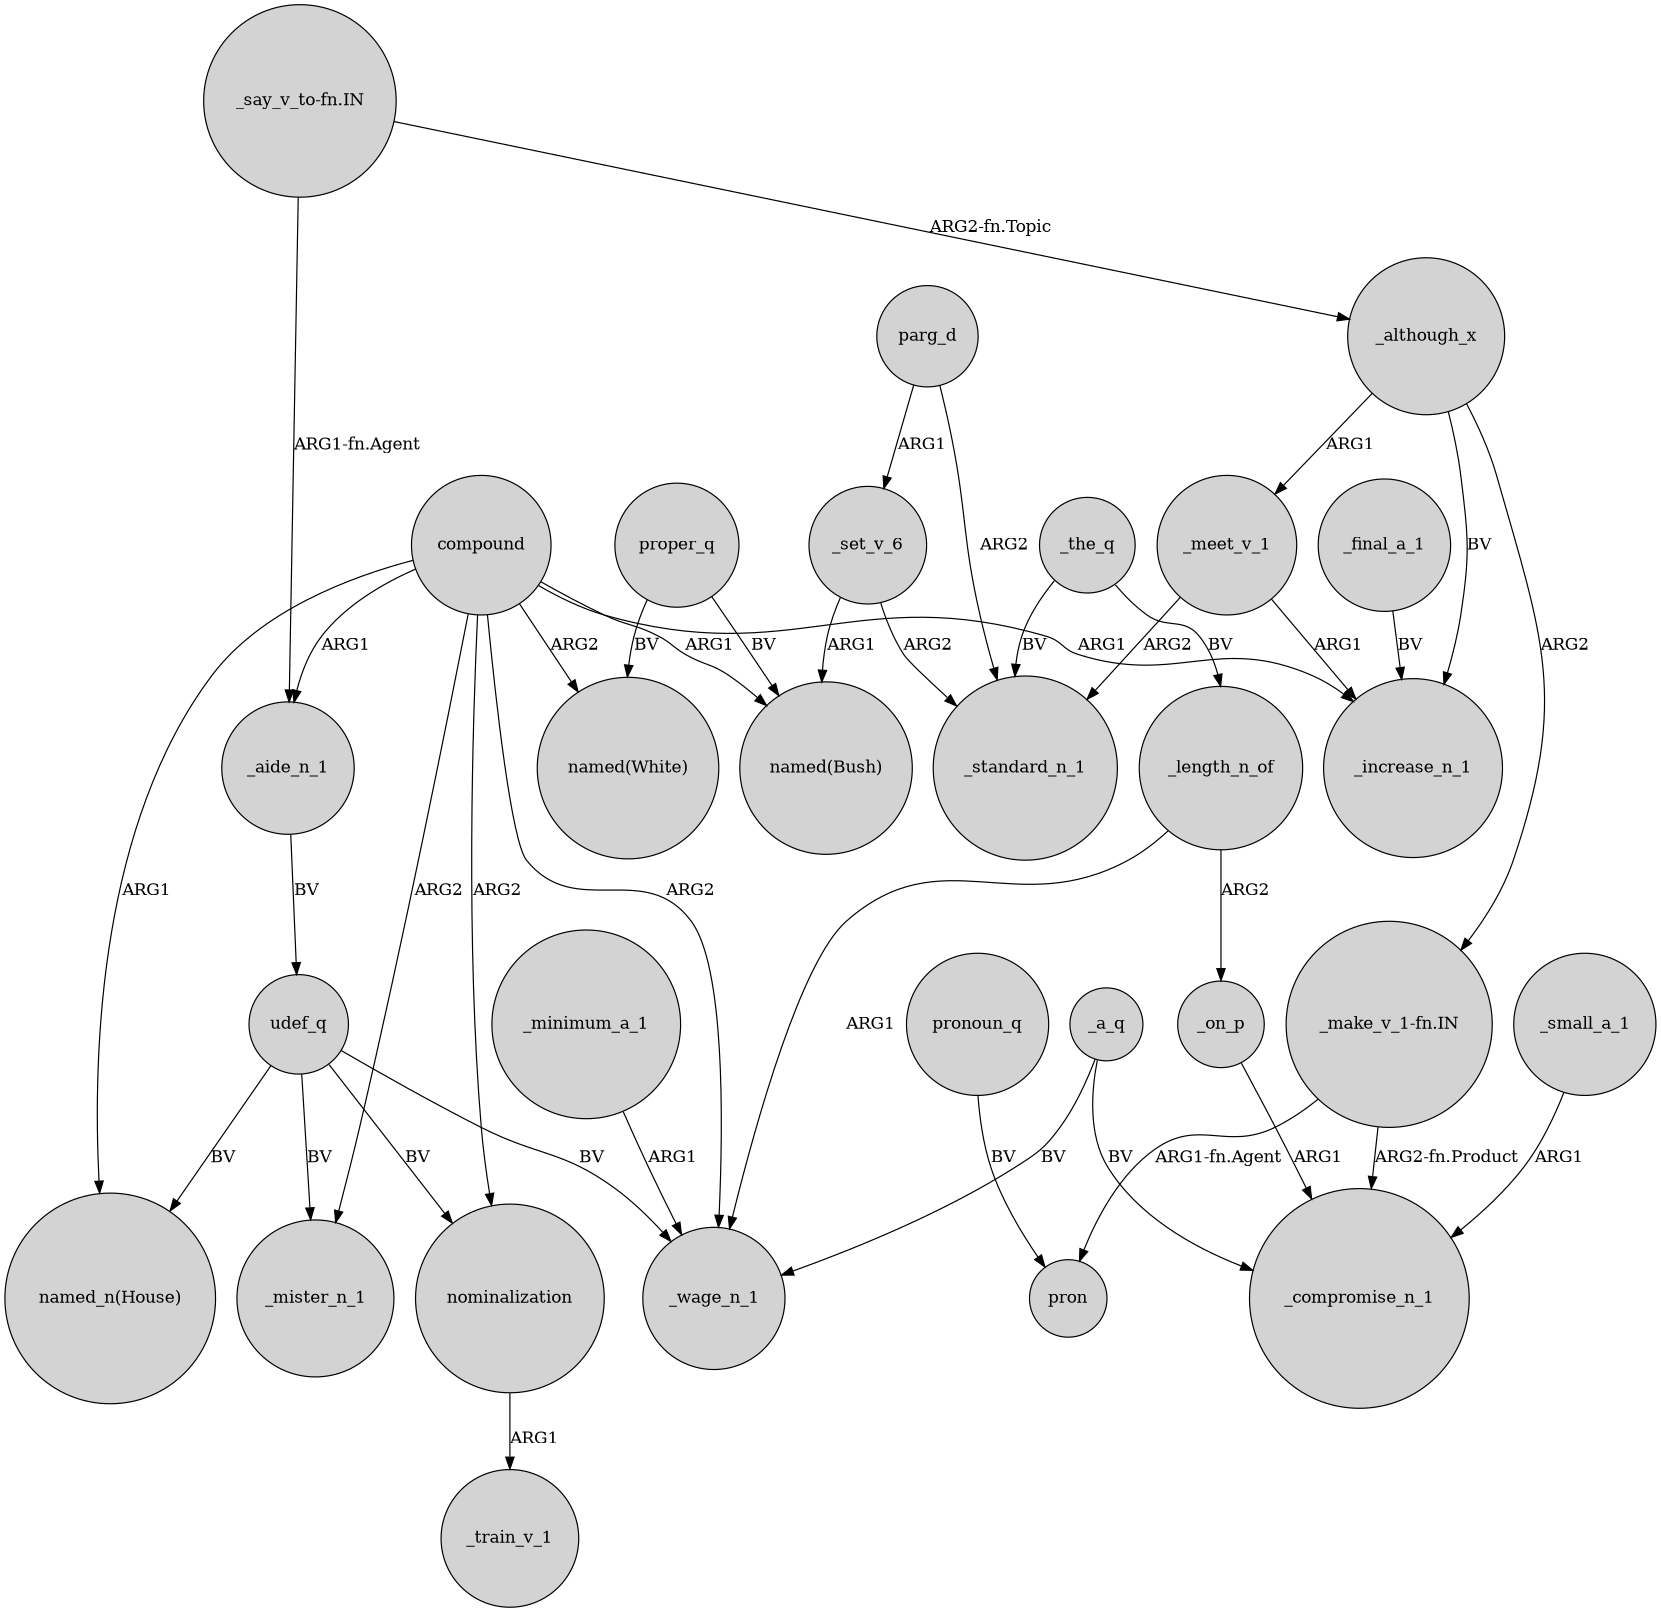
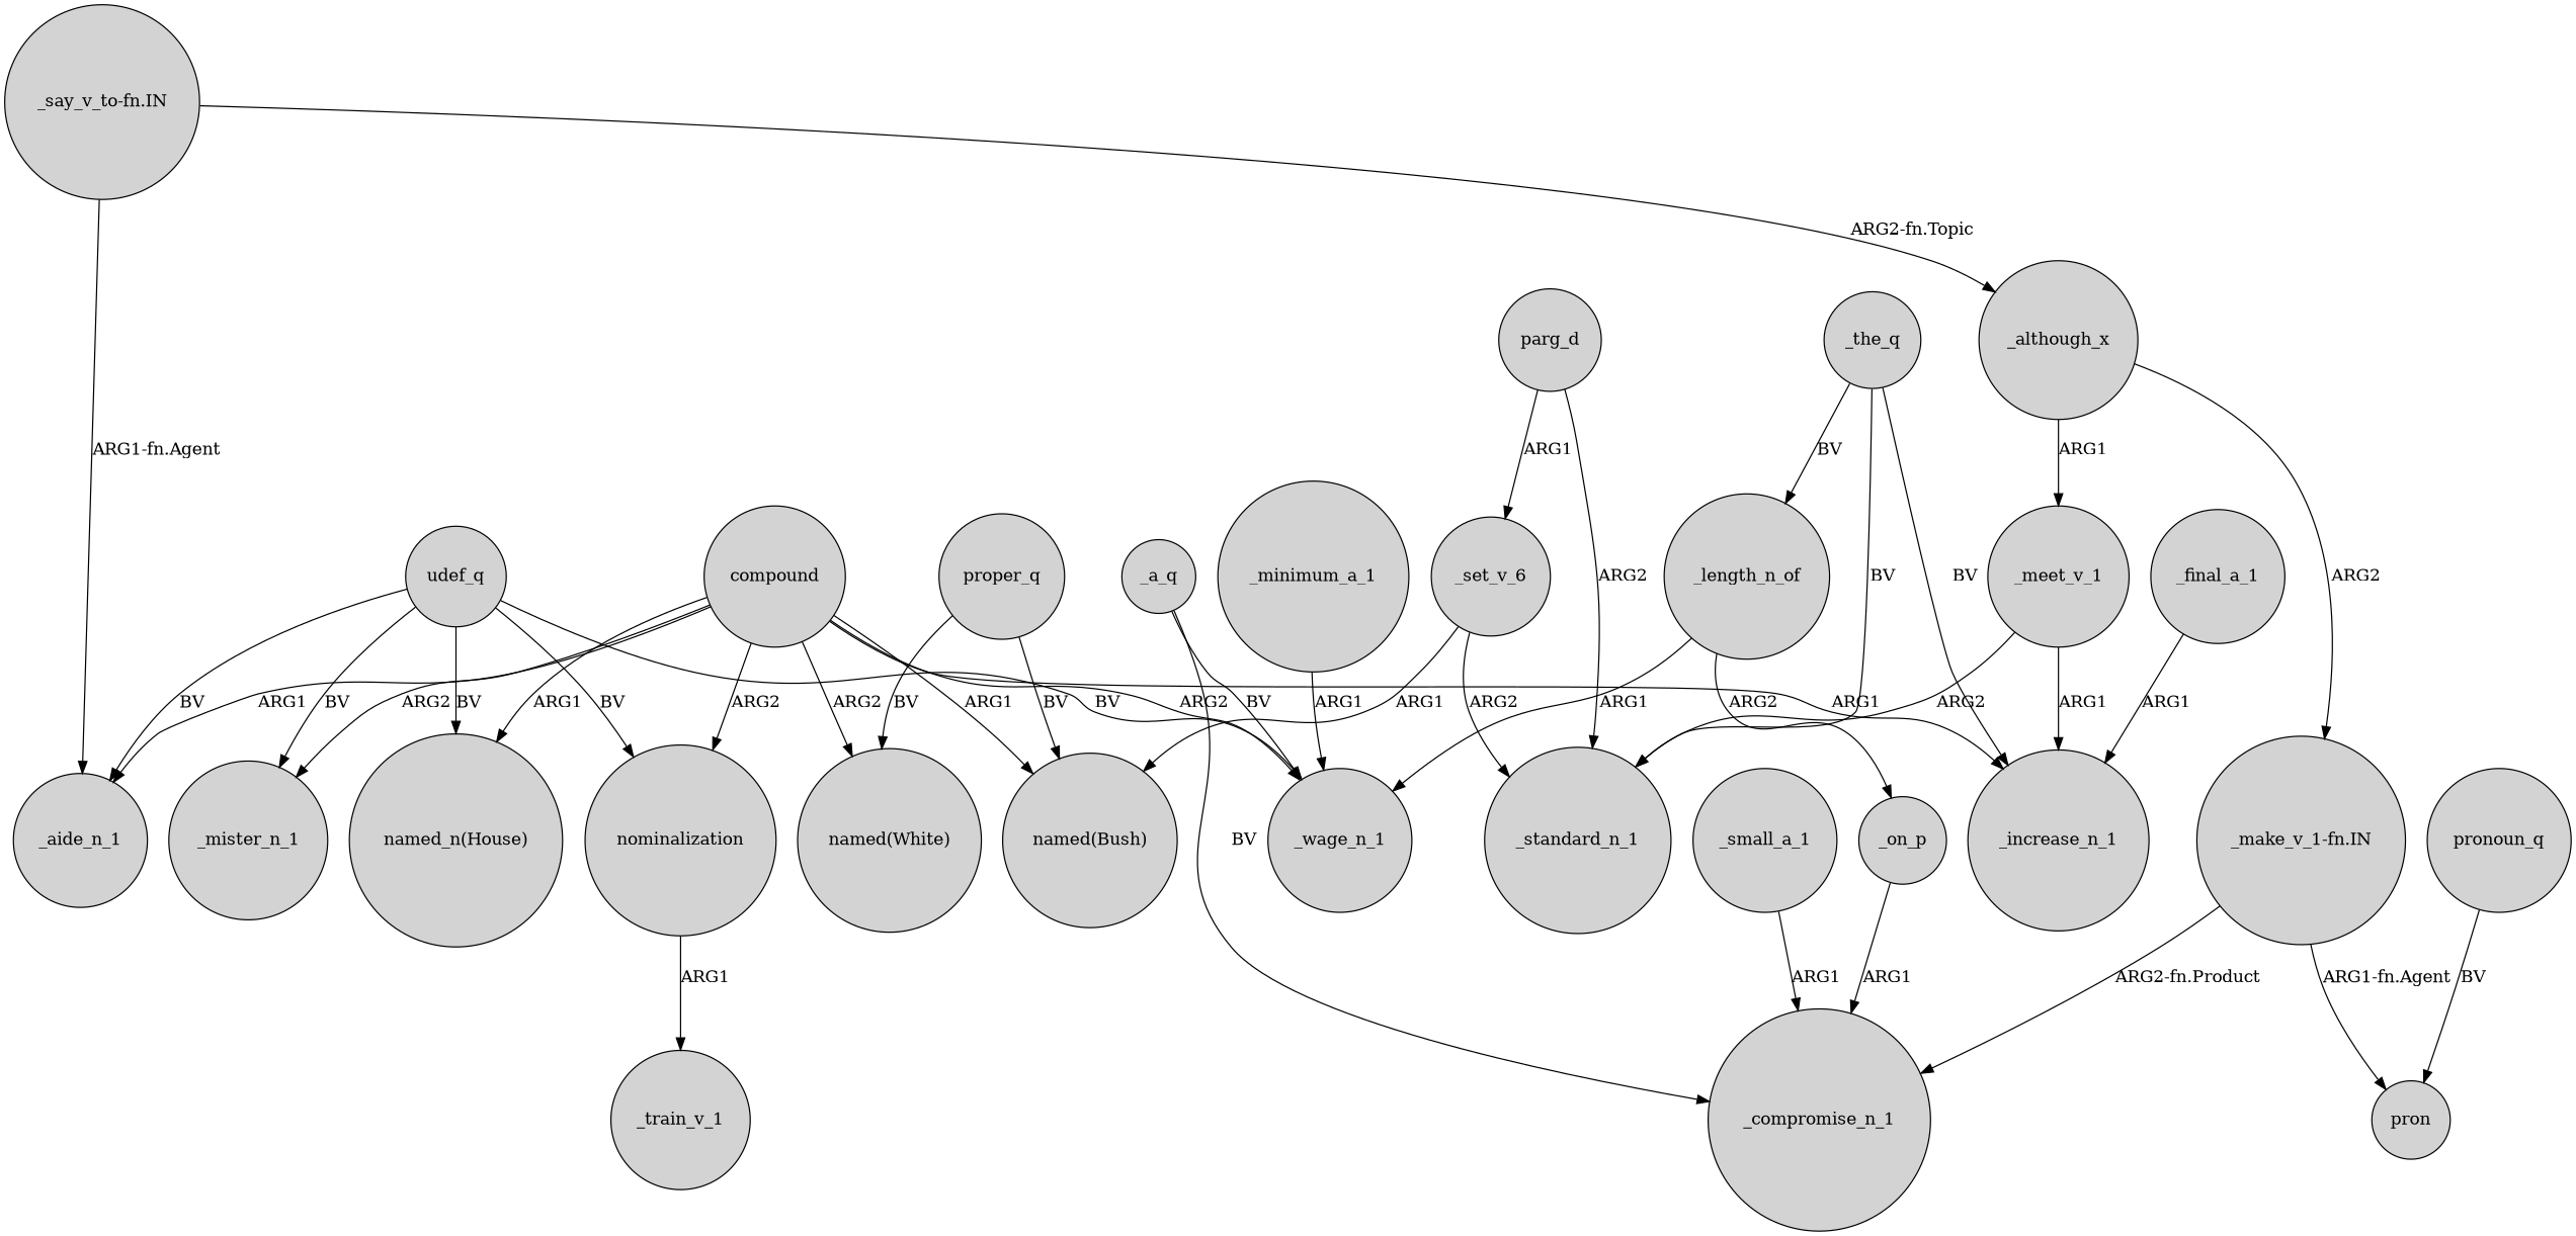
  digraph {
    node [shape=circle style=filled]
    udef_q
    "named_n(House)"
    _wage_n_1
    _mister_n_1
    _aide_n_1
    nominalization
    _train_v_1
    _on_p
    _compromise_n_1
    _length_n_of
    n11 [label=_set_v_6]
    _standard_n_1
    "named(Bush)"
    _the_q
    _increase_n_1
    _a_q
    compound
    "named(White)"
    _minimum_a_1
    "_say_v_to-fn.IN"
    _although_x
    "_make_v_1-fn.IN"
    _meet_v_1
    pron
    parg_d
    _final_a_1
    pronoun_q
    proper_q
    _small_a_1
    udef_q -> "named_n(House)" [label=BV]
    udef_q -> _wage_n_1 [label=BV]
    udef_q -> _mister_n_1 [label=BV]
-   _aide_n_1 -> udef_q [label=BV]
+   udef_q -> _aide_n_1 [label=BV]
    udef_q -> nominalization [label=BV]
    nominalization -> _train_v_1 [label=ARG1]
    _on_p -> _compromise_n_1 [label=ARG1]
    _length_n_of -> _wage_n_1 [label=ARG1]
    _length_n_of -> _on_p [label=ARG2]
    n11 -> _standard_n_1 [label=ARG2]
    n11 -> "named(Bush)" [label=ARG1]
    _the_q -> _length_n_of [label=BV]
    _the_q -> _standard_n_1 [label=BV]
-   _although_x -> _increase_n_1 [label=BV]
+   _the_q -> _increase_n_1 [label=BV]
    _a_q -> _wage_n_1 [label=BV]
    _a_q -> _compromise_n_1 [label=BV]
    compound -> "named_n(House)" [label=ARG1]
    compound -> _wage_n_1 [label=ARG2]
    compound -> _mister_n_1 [label=ARG2]
    compound -> _aide_n_1 [label=ARG1]
    compound -> nominalization [label=ARG2]
    compound -> "named(Bush)" [label=ARG1]
    compound -> _increase_n_1 [label=ARG1]
    compound -> "named(White)" [label=ARG2]
    _minimum_a_1 -> _wage_n_1 [label=ARG1]
    "_say_v_to-fn.IN" -> _aide_n_1 [label="ARG1-fn.Agent"]
    "_say_v_to-fn.IN" -> _although_x [label="ARG2-fn.Topic"]
    _although_x -> "_make_v_1-fn.IN" [label=ARG2]
    _although_x -> _meet_v_1 [label=ARG1]
    "_make_v_1-fn.IN" -> _compromise_n_1 [label="ARG2-fn.Product"]
    "_make_v_1-fn.IN" -> pron [label="ARG1-fn.Agent"]
    _meet_v_1 -> _standard_n_1 [label=ARG2]
    _meet_v_1 -> _increase_n_1 [label=ARG1]
    parg_d -> n11 [label=ARG1]
    parg_d -> _standard_n_1 [label=ARG2]
-   _final_a_1 -> _increase_n_1 [label=BV]
+   _final_a_1 -> _increase_n_1 [label=ARG1]
    pronoun_q -> pron [label=BV]
    proper_q -> "named(Bush)" [label=BV]
    proper_q -> "named(White)" [label=BV]
    _small_a_1 -> _compromise_n_1 [label=ARG1]
  }
